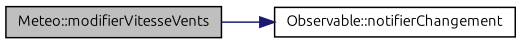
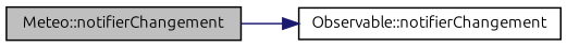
  digraph {
    rankdir=LR
    fontname=Ubuntu
    node [color=black fontname=Ubuntu fontsize=10 shape=record]
-   n1 [fillcolor=grey75 fontcolor=black height=0.2 label="Meteo::modifierVitesseVents" style=filled width=0.4]
+   n1 [fillcolor=grey75 fontcolor=black height=0.2 label="Meteo::notifierChangement" style=filled width=0.4]
    n2 [height=0.2 label="Observable::notifierChangement" width=0.4]
    n1 -> n2 [color=midnightblue fontname=Ubuntu fontsize=10 labelfontname=Helvetica labelfontsize=10 style=solid]
  }
